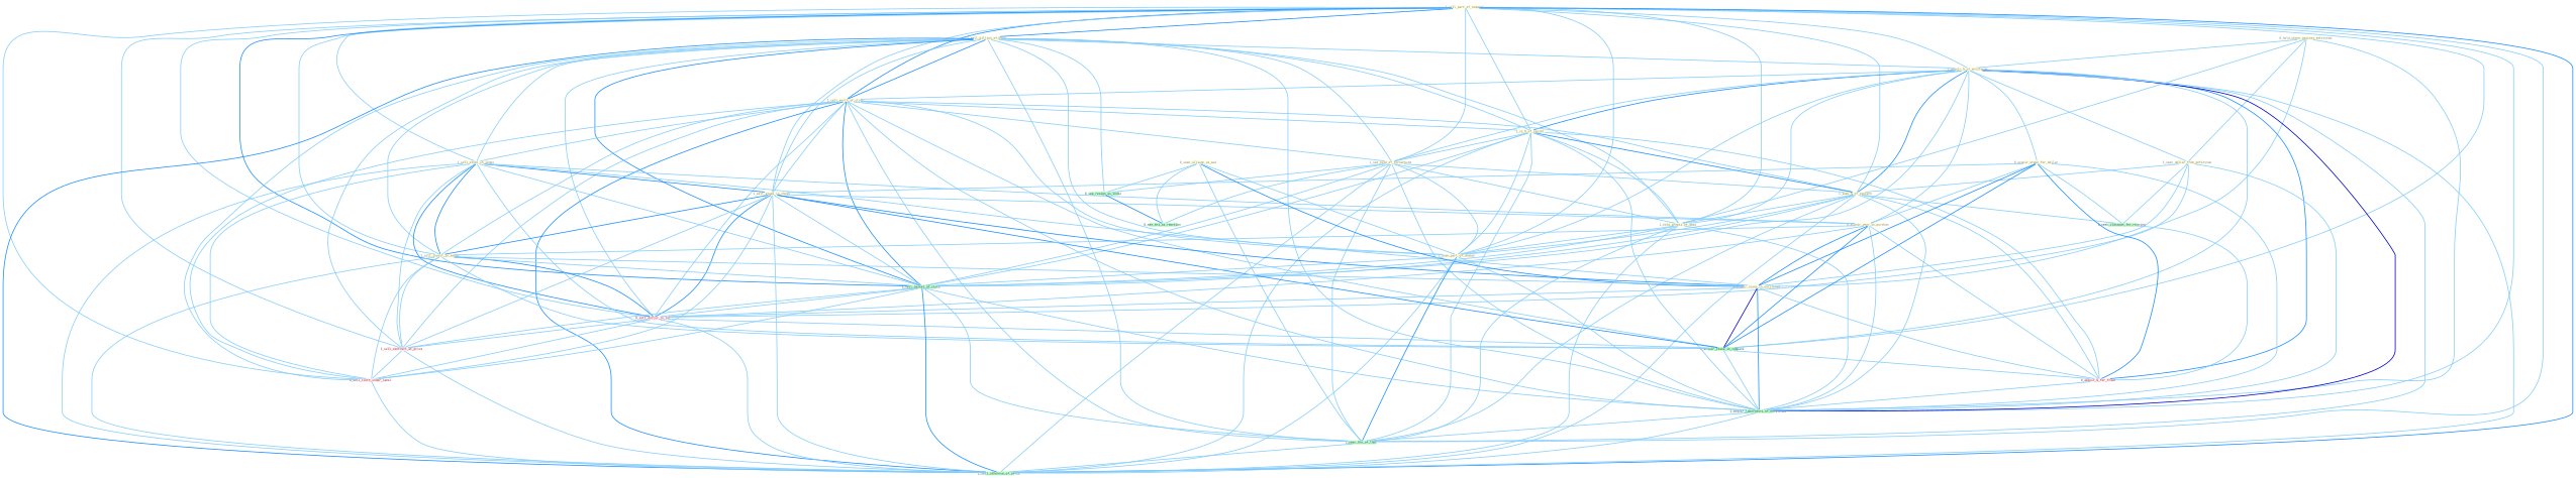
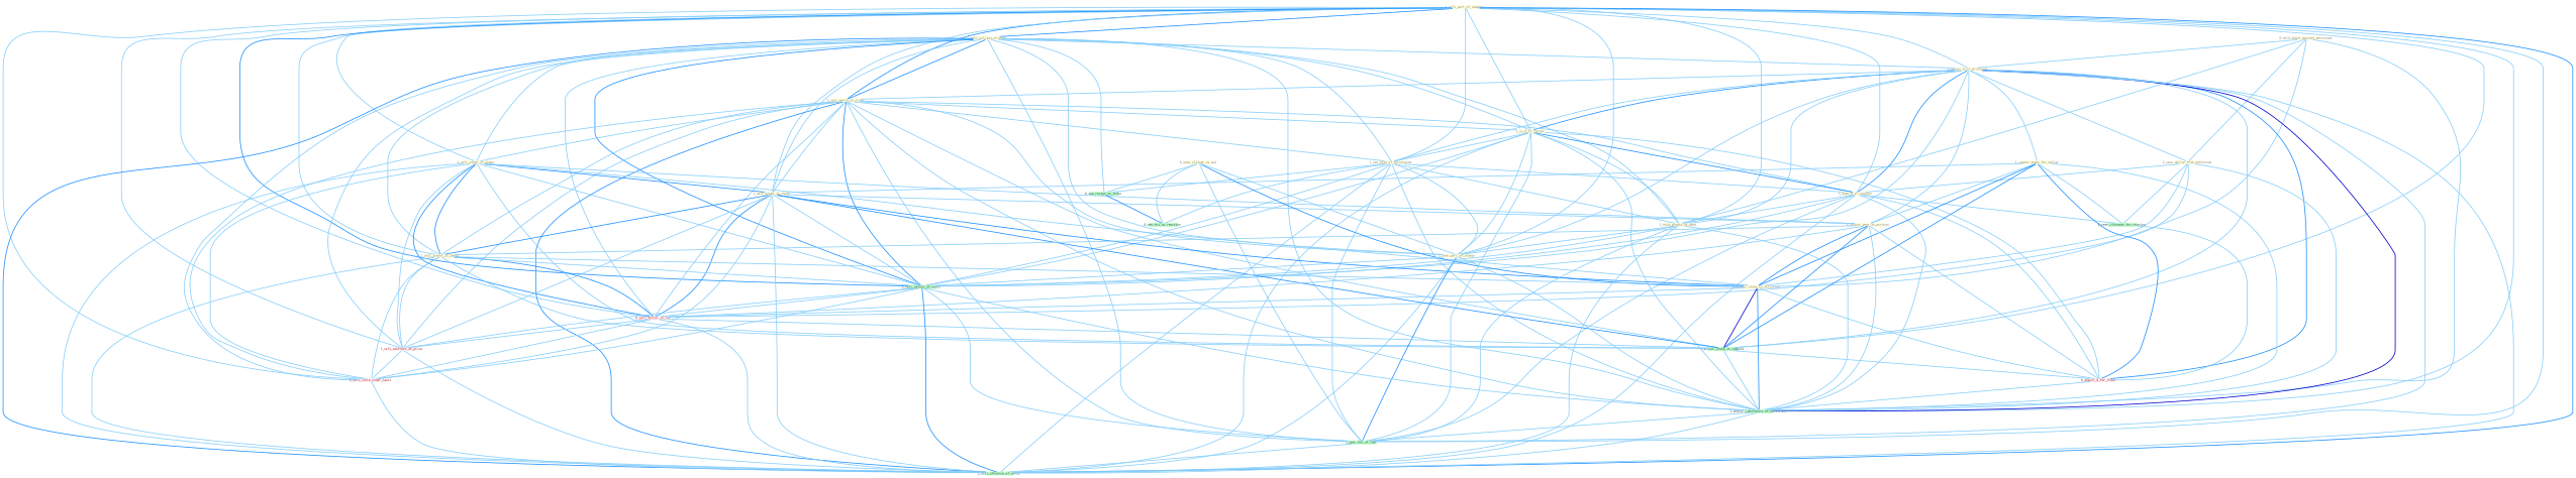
  graph {
    fontname="JetBrains Mono"
    node [color="#ffffe0" fixedsize=true fontcolor="#8b7d6b" fontname="JetBrains Mono" fontsize=4 shape=polygon style=filled]
    edge [color="#87cefa" fontname="JetBrains Mono" w=1]
    "1_sell_part_of_compani " [height=.06 width=.5]
    "0_hold_share_against_entitynam " [height=.06 width=.5]
    "1_sell_billion_of_bond " [height=.06 width=.5]
    "1_acquir_%_of_entitynam " [height=.06 width=.5]
    "0_seek_dollar_from_entitynam " [height=.06 width=.5]
    "1_sell_worth_of_cloth " [height=.06 width=.5]
    "1_us_%_of_capabl " [height=.06 width=.5]
    "1_see_evid_of_turnaround " [height=.06 width=.5]
    "1_seek_%_of_concern " [height=.06 width=.5]
    "1_sell_stock_in_index " [height=.06 width=.5]
-   "0_acquir_stake_for_dollar " [height=.06 width=.5]
+   "0_acquir_stake_for_dollar " [height=.06 width=.5 label="0_unawar_stake_for_dollar"]
    "1_sell_stake_in_chain " [height=.06 width=.5]
    "0_acquir_year_in_purchas " [height=.06 width=.5]
    "0_seen_allianc_as_wai " [height=.06 width=.5]
    "1_hold_promis_of_good " [height=.06 width=.5]
    "1_sell_invest_in_maker " [height=.06 width=.5]
    "1_acquir_stake_in_entitynam " [height=.06 width=.5]
    n18 [height=.06 label="1_seen_part_of_unawar" width=.5]
    "0_sell_dollar_in_lot " [color="#fff0f5" fontcolor="#b22222" height=.06 width=.5]
    "0_acquir_%_for_franc " [color="#fff0f5" fontcolor="#b22222" height=.06 width=.5]
    "0_sell_contract_at_price " [color="#fff0f5" fontcolor="#b22222" height=.06 width=.5]
    "0_sell_cloth_under_label " [color="#fff0f5" fontcolor="#b22222" height=.06 width=.5]
    "1_sell_basket_of_stock " [color="#BDFCC9" fontcolor="#2f4f4f" height=.06 width=.5]
    "1_acquir_stake_in_compani " [color="#BDFCC9" fontcolor="#2f4f4f" height=.06 width=.5]
    "1_acquir_laboratori_of_entitynam " [color="#BDFCC9" fontcolor="#2f4f4f" height=.06 width=.5]
    "1_seen_the_of_that " [color="#BDFCC9" fontcolor="#2f4f4f" height=.06 width=.5]
    "1_sell_othernum_of_offic " [color="#BDFCC9" fontcolor="#2f4f4f" height=.06 width=.5]
    "0_see_resign_as_indic " [color="#BDFCC9" fontcolor="#2f4f4f" height=.06 width=.5]
    "0_seek_classmat_for_reunion " [color="#BDFCC9" fontcolor="#2f4f4f" height=.06 width=.5]
    "0_see_thi_as_reaction " [color="#BDFCC9" fontcolor="#2f4f4f" height=.06 width=.5]
    subgraph sub_1 {
      "1_sell_part_of_compani "
      "0_hold_share_against_entitynam "
      "1_sell_billion_of_bond "
      "1_acquir_%_of_entitynam "
      "0_seek_dollar_from_entitynam "
      "1_sell_worth_of_cloth "
      "1_us_%_of_capabl "
      "1_see_evid_of_turnaround "
      "1_seek_%_of_concern "
      "1_sell_stock_in_index "
      "0_acquir_stake_for_dollar "
      "1_sell_stake_in_chain "
      "0_acquir_year_in_purchas "
      "0_seen_allianc_as_wai "
      "1_hold_promis_of_good "
      "1_sell_invest_in_maker "
      "1_acquir_stake_in_entitynam "
      n18
    }
    subgraph sub_2 {
      "0_sell_dollar_in_lot "
      "0_acquir_%_for_franc "
      "0_sell_contract_at_price "
      "0_sell_cloth_under_label "
    }
    "1_sell_part_of_compani " -- "1_sell_billion_of_bond " [color="#1e90ff" w=2]
    "1_sell_part_of_compani " -- "1_acquir_%_of_entitynam "
    "1_sell_part_of_compani " -- "1_sell_worth_of_cloth " [color="#1e90ff" w=2]
    "1_sell_part_of_compani " -- "1_us_%_of_capabl "
    "1_sell_part_of_compani " -- "1_see_evid_of_turnaround "
    "1_sell_part_of_compani " -- "1_seek_%_of_concern "
    "1_sell_part_of_compani " -- "1_sell_stock_in_index "
    "1_sell_part_of_compani " -- "1_sell_stake_in_chain "
    "1_sell_part_of_compani " -- "1_hold_promis_of_good "
    "1_sell_part_of_compani " -- "1_sell_invest_in_maker "
    "1_sell_part_of_compani " -- n18
    "1_sell_part_of_compani " -- "0_sell_dollar_in_lot "
    "1_sell_part_of_compani " -- "0_sell_contract_at_price "
    "1_sell_part_of_compani " -- "0_sell_cloth_under_label "
    "1_sell_part_of_compani " -- "1_sell_basket_of_stock " [color="#1e90ff" w=2]
    "1_sell_part_of_compani " -- "1_acquir_stake_in_compani "
    "1_sell_part_of_compani " -- "1_acquir_laboratori_of_entitynam "
    "1_sell_part_of_compani " -- "1_seen_the_of_that "
    "1_sell_part_of_compani " -- "1_sell_othernum_of_offic " [color="#1e90ff" w=2]
    "0_hold_share_against_entitynam " -- "1_acquir_%_of_entitynam "
    "0_hold_share_against_entitynam " -- "0_seek_dollar_from_entitynam "
    "0_hold_share_against_entitynam " -- "1_hold_promis_of_good "
    "0_hold_share_against_entitynam " -- "1_acquir_stake_in_entitynam "
    "0_hold_share_against_entitynam " -- "1_acquir_laboratori_of_entitynam "
    "1_sell_billion_of_bond " -- "1_acquir_%_of_entitynam "
    "1_sell_billion_of_bond " -- "1_sell_worth_of_cloth " [color="#1e90ff" w=2]
    "1_sell_billion_of_bond " -- "1_us_%_of_capabl "
    "1_sell_billion_of_bond " -- "1_see_evid_of_turnaround "
    "1_sell_billion_of_bond " -- "1_sell_stock_in_index "
    "1_sell_billion_of_bond " -- "1_sell_stake_in_chain "
    "1_sell_billion_of_bond " -- "1_hold_promis_of_good "
    "1_sell_billion_of_bond " -- "1_sell_invest_in_maker "
    "1_sell_billion_of_bond " -- n18
    "1_sell_billion_of_bond " -- "0_sell_dollar_in_lot "
    "1_sell_billion_of_bond " -- "0_sell_contract_at_price "
    "1_sell_billion_of_bond " -- "0_sell_cloth_under_label "
    "1_sell_billion_of_bond " -- "1_sell_basket_of_stock " [color="#1e90ff" w=2]
    "1_sell_billion_of_bond " -- "1_acquir_laboratori_of_entitynam "
    "1_sell_billion_of_bond " -- "1_seen_the_of_that "
    "1_sell_billion_of_bond " -- "1_sell_othernum_of_offic " [color="#1e90ff" w=2]
    "1_sell_billion_of_bond " -- "0_see_resign_as_indic "
    "1_acquir_%_of_entitynam " -- "0_seek_dollar_from_entitynam "
    "1_acquir_%_of_entitynam " -- "1_sell_worth_of_cloth "
    "1_acquir_%_of_entitynam " -- "1_us_%_of_capabl " [color="#1e90ff" w=2]
    "1_acquir_%_of_entitynam " -- "1_see_evid_of_turnaround "
    "1_acquir_%_of_entitynam " -- "1_seek_%_of_concern " [color="#1e90ff" w=2]
    "1_acquir_%_of_entitynam " -- "0_acquir_stake_for_dollar "
    "1_acquir_%_of_entitynam " -- "0_acquir_year_in_purchas "
    "1_acquir_%_of_entitynam " -- "1_hold_promis_of_good "
    "1_acquir_%_of_entitynam " -- n18
    "1_acquir_%_of_entitynam " -- "0_acquir_%_for_franc " [color="#1e90ff" w=2]
    "1_acquir_%_of_entitynam " -- "1_sell_basket_of_stock "
    "1_acquir_%_of_entitynam " -- "1_acquir_stake_in_compani "
    "1_acquir_%_of_entitynam " -- "1_acquir_laboratori_of_entitynam " [color="#0000cd" w=3]
    "1_acquir_%_of_entitynam " -- "1_seen_the_of_that "
    "1_acquir_%_of_entitynam " -- "1_sell_othernum_of_offic "
    "0_seek_dollar_from_entitynam " -- "1_seek_%_of_concern "
    "0_seek_dollar_from_entitynam " -- "1_acquir_stake_in_entitynam "
    "0_seek_dollar_from_entitynam " -- "0_sell_dollar_in_lot "
    "0_seek_dollar_from_entitynam " -- "1_acquir_laboratori_of_entitynam "
    "0_seek_dollar_from_entitynam " -- "0_seek_classmat_for_reunion "
    "1_sell_worth_of_cloth " -- "1_us_%_of_capabl "
    "1_sell_worth_of_cloth " -- "1_see_evid_of_turnaround "
    "1_sell_worth_of_cloth " -- "1_seek_%_of_concern "
    "1_sell_worth_of_cloth " -- "1_sell_stock_in_index "
    "1_sell_worth_of_cloth " -- "1_sell_stake_in_chain "
    "1_sell_worth_of_cloth " -- "1_sell_invest_in_maker "
    "1_sell_worth_of_cloth " -- n18
    "1_sell_worth_of_cloth " -- "0_sell_dollar_in_lot "
    "1_sell_worth_of_cloth " -- "0_sell_contract_at_price "
    "1_sell_worth_of_cloth " -- "0_sell_cloth_under_label "
    "1_sell_worth_of_cloth " -- "1_sell_basket_of_stock " [color="#1e90ff" w=2]
    "1_sell_worth_of_cloth " -- "1_acquir_stake_in_compani "
    "1_sell_worth_of_cloth " -- "1_acquir_laboratori_of_entitynam "
    "1_sell_worth_of_cloth " -- "1_seen_the_of_that "
    "1_sell_worth_of_cloth " -- "1_sell_othernum_of_offic " [color="#1e90ff" w=2]
    "1_us_%_of_capabl " -- "1_see_evid_of_turnaround "
    "1_us_%_of_capabl " -- "1_seek_%_of_concern " [color="#1e90ff" w=2]
    "1_us_%_of_capabl " -- "1_hold_promis_of_good "
    "1_us_%_of_capabl " -- n18
    "1_us_%_of_capabl " -- "0_acquir_%_for_franc "
    "1_us_%_of_capabl " -- "1_sell_basket_of_stock "
    "1_us_%_of_capabl " -- "1_acquir_laboratori_of_entitynam "
    "1_us_%_of_capabl " -- "1_seen_the_of_that "
    "1_us_%_of_capabl " -- "1_sell_othernum_of_offic "
    "1_see_evid_of_turnaround " -- "1_seek_%_of_concern "
    "1_see_evid_of_turnaround " -- "1_hold_promis_of_good "
    "1_see_evid_of_turnaround " -- n18
    "1_see_evid_of_turnaround " -- "1_sell_basket_of_stock "
    "1_see_evid_of_turnaround " -- "1_acquir_laboratori_of_entitynam "
    "1_see_evid_of_turnaround " -- "1_seen_the_of_that "
    "1_see_evid_of_turnaround " -- "1_sell_othernum_of_offic "
    "1_see_evid_of_turnaround " -- "0_see_resign_as_indic "
    "1_see_evid_of_turnaround " -- "0_see_thi_as_reaction "
    "1_seek_%_of_concern " -- "1_hold_promis_of_good "
-   "1_seek_%_of_concern " -- n18
    "1_seek_%_of_concern " -- "0_acquir_%_for_franc "
    "1_seek_%_of_concern " -- "1_sell_basket_of_stock "
    "1_seek_%_of_concern " -- "1_acquir_laboratori_of_entitynam "
    "1_seek_%_of_concern " -- "1_seen_the_of_that "
    "1_seek_%_of_concern " -- "1_sell_othernum_of_offic "
    "1_seek_%_of_concern " -- "0_seek_classmat_for_reunion "
    "1_sell_stock_in_index " -- "1_sell_stake_in_chain " [color="#1e90ff" w=2]
    "1_sell_stock_in_index " -- "0_acquir_year_in_purchas "
    "1_sell_stock_in_index " -- "1_sell_invest_in_maker " [color="#1e90ff" w=2]
    "1_sell_stock_in_index " -- "1_acquir_stake_in_entitynam "
    "1_sell_stock_in_index " -- "0_sell_dollar_in_lot " [color="#1e90ff" w=2]
    "1_sell_stock_in_index " -- "0_sell_contract_at_price "
    "1_sell_stock_in_index " -- "0_sell_cloth_under_label "
    "1_sell_stock_in_index " -- "1_sell_basket_of_stock "
    "1_sell_stock_in_index " -- "1_acquir_stake_in_compani "
    "1_sell_stock_in_index " -- "1_sell_othernum_of_offic "
    "0_acquir_stake_for_dollar " -- "1_sell_stake_in_chain "
    "0_acquir_stake_for_dollar " -- "0_acquir_year_in_purchas "
    "0_acquir_stake_for_dollar " -- "1_acquir_stake_in_entitynam " [color="#1e90ff" w=2]
    "0_acquir_stake_for_dollar " -- "0_acquir_%_for_franc " [color="#1e90ff" w=2]
    "0_acquir_stake_for_dollar " -- "1_acquir_stake_in_compani " [color="#1e90ff" w=2]
    "0_acquir_stake_for_dollar " -- "1_acquir_laboratori_of_entitynam "
    "0_acquir_stake_for_dollar " -- "0_seek_classmat_for_reunion "
    "1_sell_stake_in_chain " -- "0_acquir_year_in_purchas "
    "1_sell_stake_in_chain " -- "1_sell_invest_in_maker " [color="#1e90ff" w=2]
    "1_sell_stake_in_chain " -- "1_acquir_stake_in_entitynam " [color="#1e90ff" w=2]
    "1_sell_stake_in_chain " -- "0_sell_dollar_in_lot " [color="#1e90ff" w=2]
    "1_sell_stake_in_chain " -- "0_sell_contract_at_price "
    "1_sell_stake_in_chain " -- "0_sell_cloth_under_label "
    "1_sell_stake_in_chain " -- "1_sell_basket_of_stock "
    "1_sell_stake_in_chain " -- "1_acquir_stake_in_compani " [color="#1e90ff" w=2]
    "1_sell_stake_in_chain " -- "1_sell_othernum_of_offic "
    "0_acquir_year_in_purchas " -- "1_sell_invest_in_maker "
    "0_acquir_year_in_purchas " -- "1_acquir_stake_in_entitynam " [color="#1e90ff" w=2]
    "0_acquir_year_in_purchas " -- "0_sell_dollar_in_lot "
    "0_acquir_year_in_purchas " -- "0_acquir_%_for_franc "
    "0_acquir_year_in_purchas " -- "1_acquir_stake_in_compani " [color="#1e90ff" w=2]
    "0_acquir_year_in_purchas " -- "1_acquir_laboratori_of_entitynam "
    "0_seen_allianc_as_wai " -- "1_acquir_stake_in_entitynam " [color="#1e90ff" w=2]
    "0_seen_allianc_as_wai " -- n18
    "0_seen_allianc_as_wai " -- "1_seen_the_of_that "
    "0_seen_allianc_as_wai " -- "0_see_resign_as_indic "
    "0_seen_allianc_as_wai " -- "0_see_thi_as_reaction "
    "1_hold_promis_of_good " -- n18
    "1_hold_promis_of_good " -- "1_sell_basket_of_stock "
    "1_hold_promis_of_good " -- "1_acquir_laboratori_of_entitynam "
    "1_hold_promis_of_good " -- "1_seen_the_of_that "
    "1_hold_promis_of_good " -- "1_sell_othernum_of_offic "
    "1_sell_invest_in_maker " -- "1_acquir_stake_in_entitynam "
    "1_sell_invest_in_maker " -- "0_sell_dollar_in_lot " [color="#1e90ff" w=2]
    "1_sell_invest_in_maker " -- "0_sell_contract_at_price "
    "1_sell_invest_in_maker " -- "0_sell_cloth_under_label "
    "1_sell_invest_in_maker " -- "1_sell_basket_of_stock "
    "1_sell_invest_in_maker " -- "1_acquir_stake_in_compani "
    "1_sell_invest_in_maker " -- "1_sell_othernum_of_offic "
    "1_acquir_stake_in_entitynam " -- "0_sell_dollar_in_lot "
    "1_acquir_stake_in_entitynam " -- "0_acquir_%_for_franc "
    "1_acquir_stake_in_entitynam " -- "1_acquir_stake_in_compani " [color="#0000cd" w=3]
    "1_acquir_stake_in_entitynam " -- "1_acquir_laboratori_of_entitynam " [color="#1e90ff" w=2]
    n18 -- "1_sell_basket_of_stock "
    n18 -- "1_acquir_laboratori_of_entitynam "
    n18 -- "1_seen_the_of_that " [color="#1e90ff" w=2]
    n18 -- "1_sell_othernum_of_offic "
    "0_sell_dollar_in_lot " -- "0_sell_contract_at_price "
    "0_sell_dollar_in_lot " -- "0_sell_cloth_under_label "
    "0_sell_dollar_in_lot " -- "1_acquir_stake_in_compani "
    "0_sell_dollar_in_lot " -- "1_sell_othernum_of_offic "
    "0_acquir_%_for_franc " -- "1_acquir_laboratori_of_entitynam "
    "0_sell_contract_at_price " -- "0_sell_cloth_under_label "
    "0_sell_contract_at_price " -- "1_sell_othernum_of_offic "
    "0_sell_cloth_under_label " -- "1_sell_othernum_of_offic "
    "1_sell_basket_of_stock " -- "0_sell_dollar_in_lot "
    "1_sell_basket_of_stock " -- "0_sell_contract_at_price "
    "1_sell_basket_of_stock " -- "0_sell_cloth_under_label "
    "1_sell_basket_of_stock " -- "1_acquir_laboratori_of_entitynam "
    "1_sell_basket_of_stock " -- "1_seen_the_of_that "
    "1_sell_basket_of_stock " -- "1_sell_othernum_of_offic " [color="#1e90ff" w=2]
    "1_acquir_stake_in_compani " -- "0_acquir_%_for_franc "
    "1_acquir_stake_in_compani " -- "1_acquir_laboratori_of_entitynam "
    "1_acquir_laboratori_of_entitynam " -- "1_seen_the_of_that "
    "1_acquir_laboratori_of_entitynam " -- "1_sell_othernum_of_offic "
    "1_seen_the_of_that " -- "1_sell_othernum_of_offic "
    "0_see_resign_as_indic " -- "0_see_thi_as_reaction " [color="#1e90ff" w=2]
    "0_seek_classmat_for_reunion " -- "0_acquir_%_for_franc "
  }
